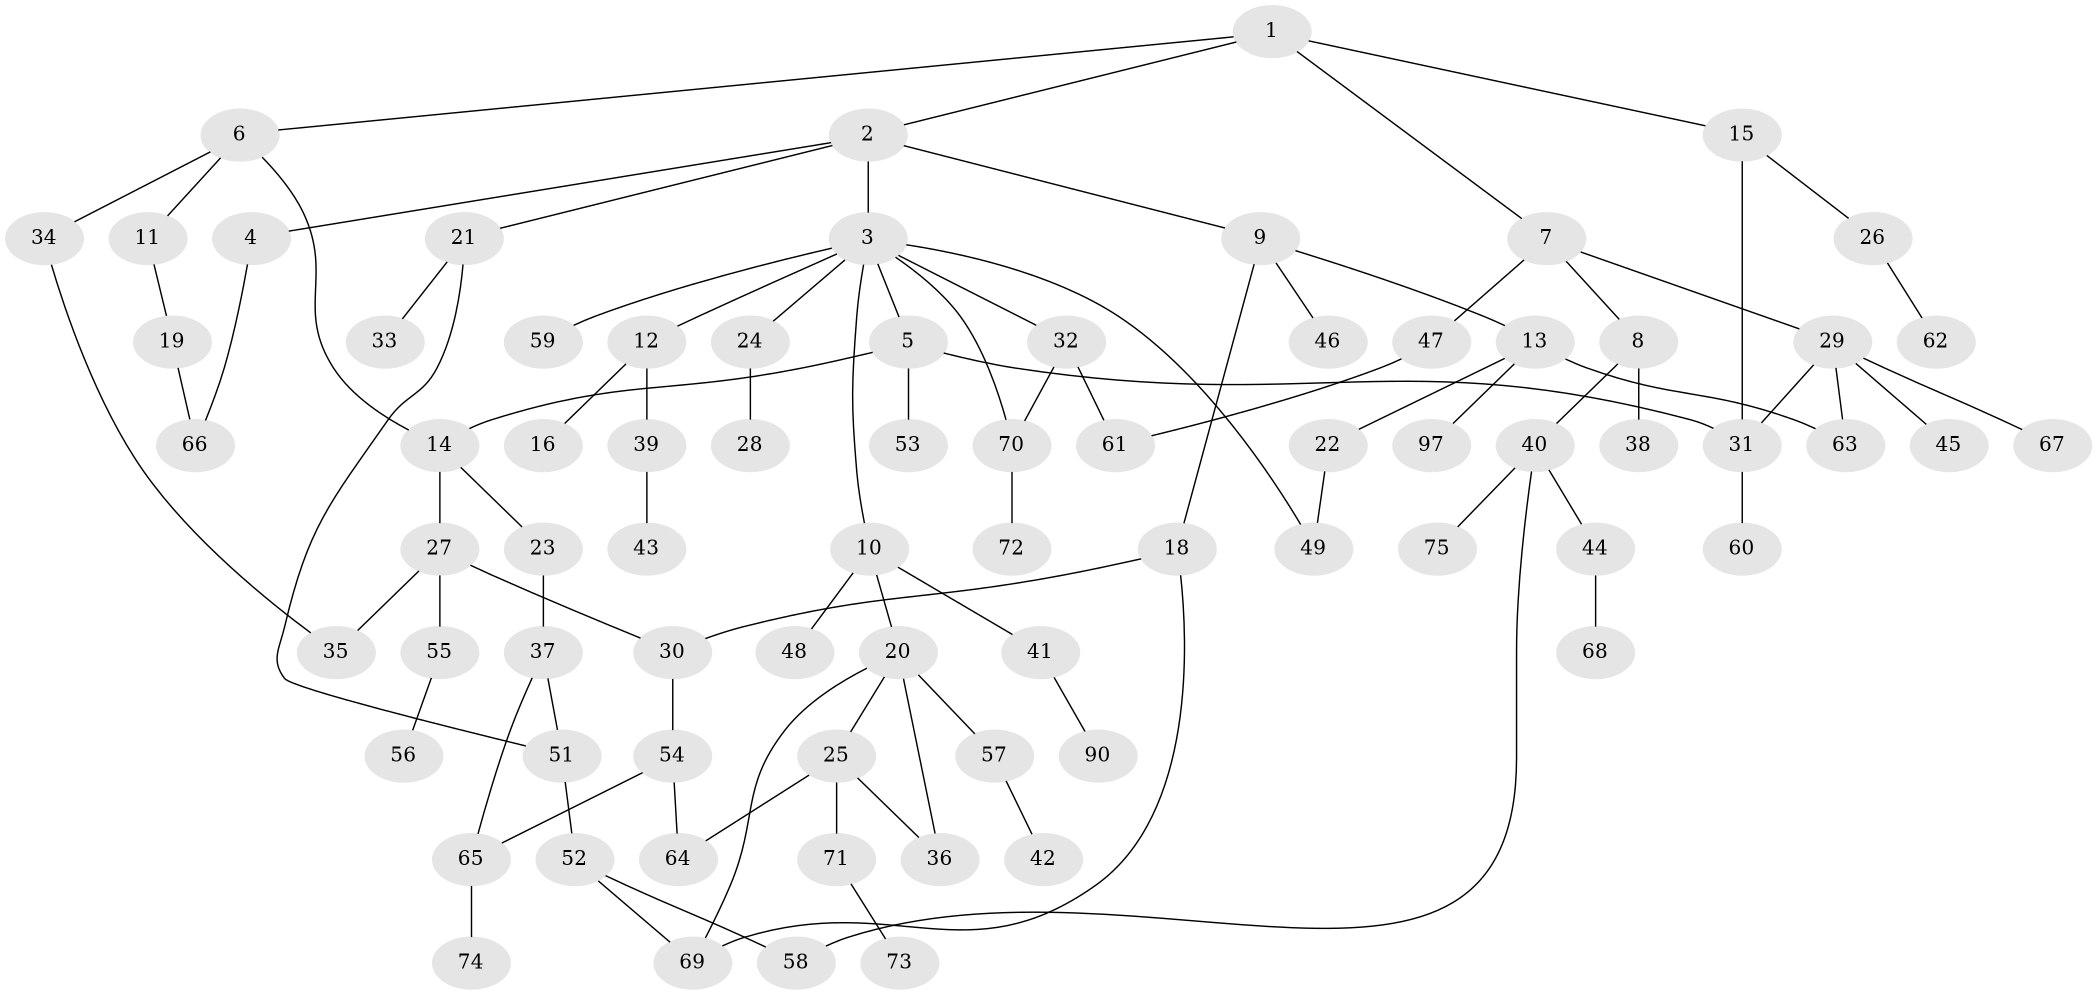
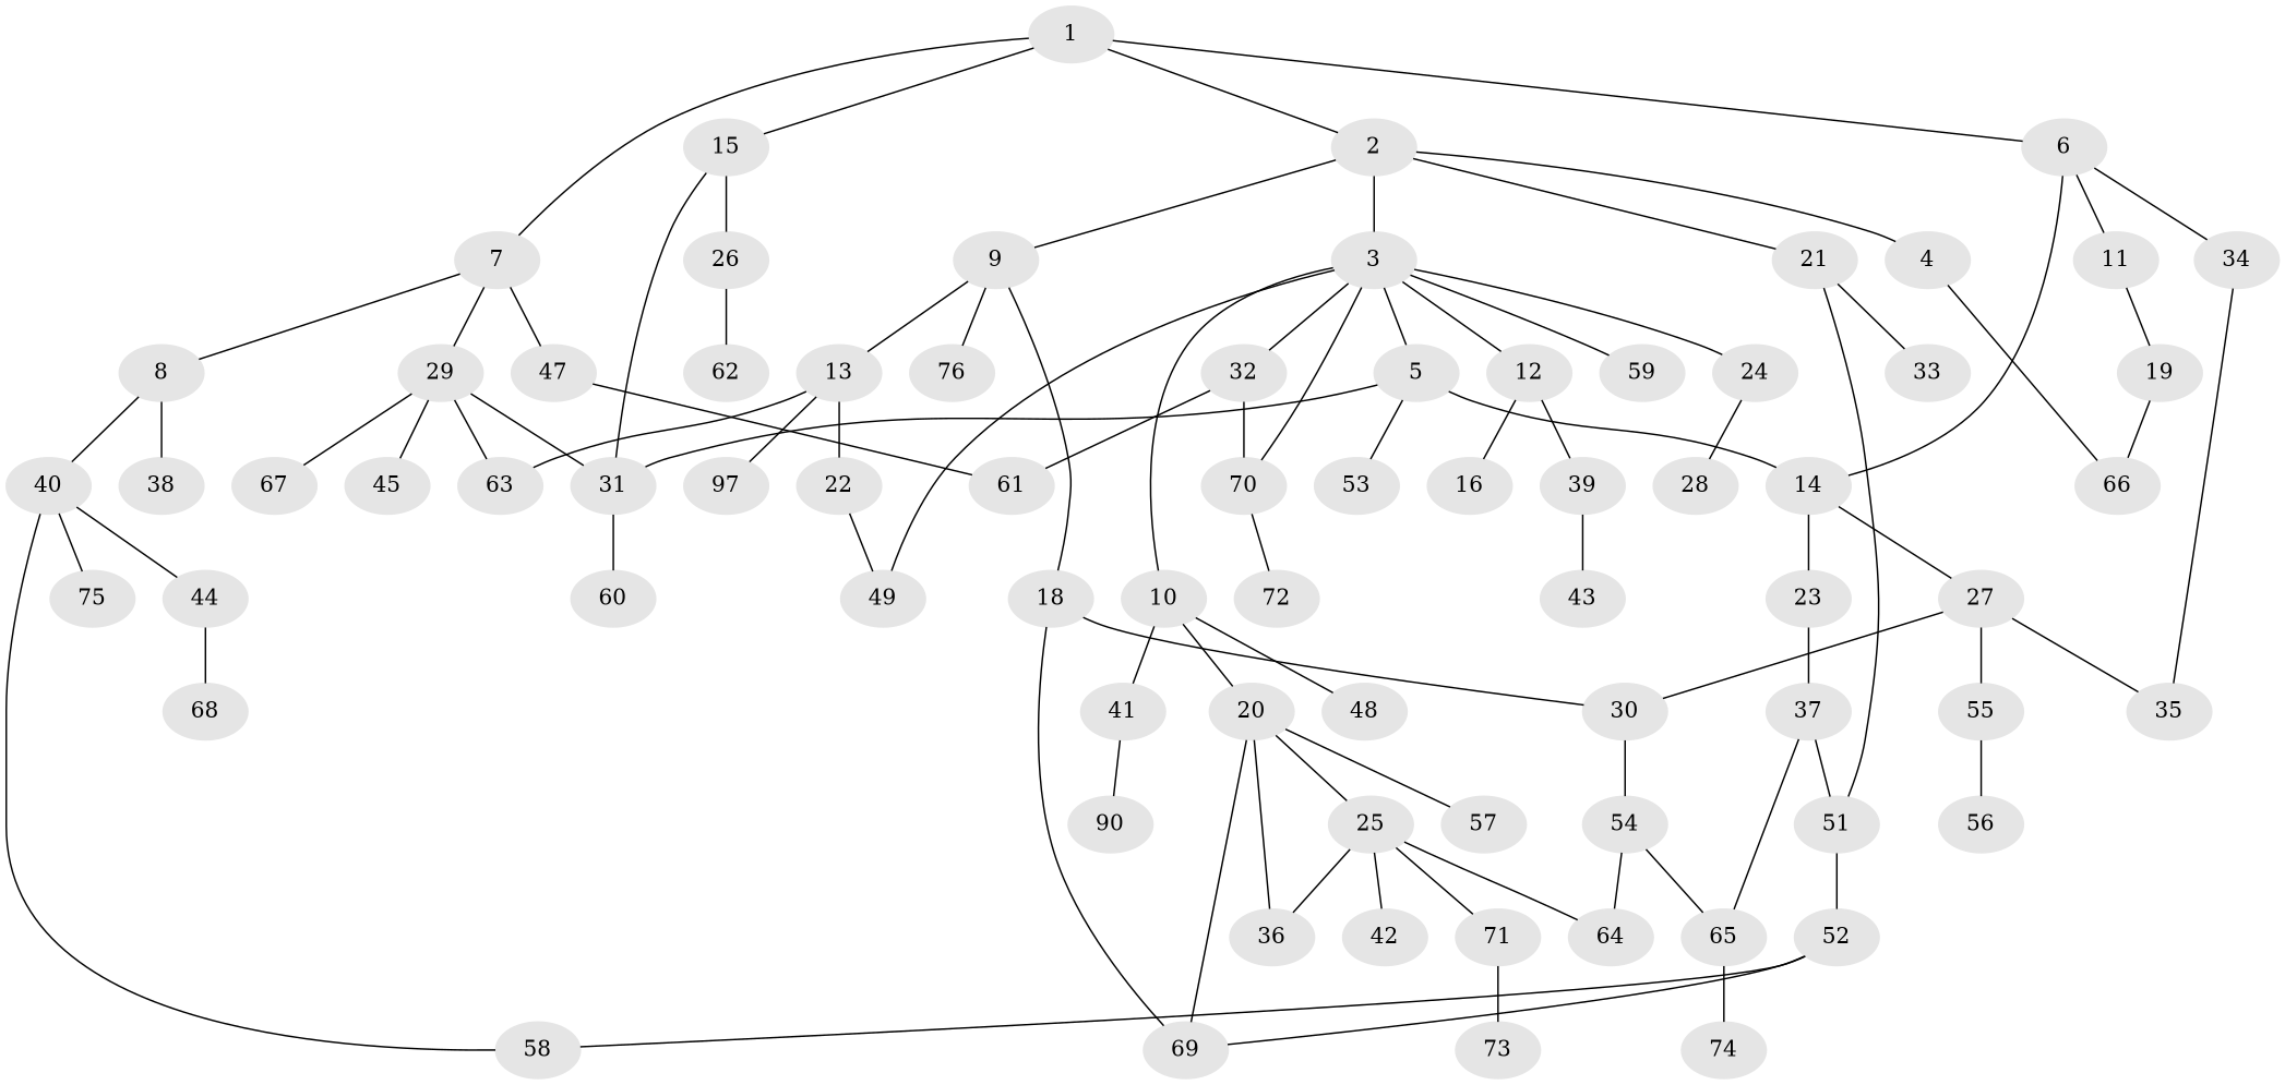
  graph {
    fontname="DejaVu Serif"
    node [color=gray90 fontname="DejaVu Serif" style=filled]
    edge [fontname="DejaVu Serif"]
    1
    2
    6
    7
    15
    3
    4
    9
    21
    14
    11
    34
    8
    29
    47
    31
    26
    5
    10
    12
    24
    32
    49
    59
    70
    66
    13
    18
-   46
+   46 [label=76]
    33
    51
    53
    20
    41
    48
    16
    39
    28
    61
    72
    23
    27
    60
    19
    25
    42
    36
    64
    71
    35
    38
    40
    63
    45
    67
    44
    58
    75
    n59 [label=97]
    22
    30
    69
    57
    n64 [label=90]
    43
    37
    55
    62
    54
    52
    65
    73
    56
    74
    68
    1 -- 2
    1 -- 6
    1 -- 7
    1 -- 15
    2 -- 3
    2 -- 4
    2 -- 9
    2 -- 21
    6 -- 14
    6 -- 11
    6 -- 34
    7 -- 8
    7 -- 29
    7 -- 47
    15 -- 31
    15 -- 26
    3 -- 5
    3 -- 10
    3 -- 12
    3 -- 24
    3 -- 32
    3 -- 49
    3 -- 59
    3 -- 70
    4 -- 66
    9 -- 13
    9 -- 18
    9 -- 46
    21 -- 33
    21 -- 51
    14 -- 23
    14 -- 27
    11 -- 19
    34 -- 35
    8 -- 38
    8 -- 40
    29 -- 31
    29 -- 63
    29 -- 45
    29 -- 67
    47 -- 61
    31 -- 60
    26 -- 62
    5 -- 14
    5 -- 31
    5 -- 53
    10 -- 20
    10 -- 41
    10 -- 48
    12 -- 16
    12 -- 39
    24 -- 28
    32 -- 70
    32 -- 61
    70 -- 72
    13 -- 63
    13 -- n59
    13 -- 22
    18 -- 30
    18 -- 69
    51 -- 52
    20 -- 25
    20 -- 36
    20 -- 69
    20 -- 57
    41 -- n64
    39 -- 43
    23 -- 37
    27 -- 35
    27 -- 30
    27 -- 55
    19 -- 66
-   57 -- 42
+   25 -- 42
    25 -- 36
    25 -- 64
    25 -- 71
    71 -- 73
    40 -- 44
    40 -- 58
    40 -- 75
    44 -- 68
    22 -- 49
    30 -- 54
    37 -- 51
    37 -- 65
    55 -- 56
    54 -- 64
    54 -- 65
    52 -- 58
    52 -- 69
    65 -- 74
  }
